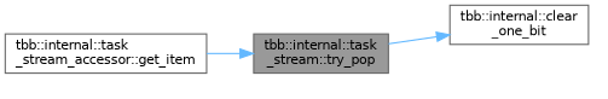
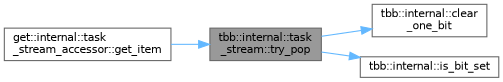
  digraph {
    rankdir=LR
    node [color=grey40 fillcolor=white fontname=Helvetica fontsize=10 shape=box style=filled]
    edge [color=steelblue1 fontname=Helvetica fontsize=10 labelfontname=Helvetica labelfontsize=10 style=solid]
    n1 [color=gray40 fillcolor=grey60 fontcolor=black height=0.2 label="tbb::internal::task\l_stream::try_pop" width=0.4]
    n2 [height=0.2 label="tbb::internal::clear\l_one_bit" width=0.4]
-   n4 [height=0.2 label="tbb::internal::task\l_stream_accessor::get_item" width=0.4]
+   n3 [height=0.2 label="tbb::internal::is_bit_set" width=0.4]
+   n4 [height=0.2 label="get::internal::task\l_stream_accessor::get_item" width=0.4]
    n1 -> n2
+   n1 -> n3
    n4 -> n1
  }
